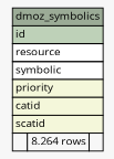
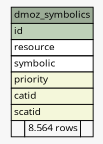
  digraph {
    bgcolor="#f7f7f7"
    rankdir=TB
    fontname="Open Sans"
-   n1 [fontname="Open Sans" fontsize=11 label=<     <TABLE BORDER="0" CELLBORDER="1" CELLSPACING="0" BGCOLOR="#ffffff">       <TR><TD PORT="dmoz_symbolics.heading" COLSPAN="3" BGCOLOR="#9bab96" ALIGN="CENTER">dmoz_symbolics</TD></TR>       <TR><TD PORT="id" COLSPAN="3" BGCOLOR="#bed1b8" ALIGN="LEFT">id</TD></TR>       <TR><TD PORT="resource" COLSPAN="3" ALIGN="LEFT">resource</TD></TR>       <TR><TD PORT="symbolic" COLSPAN="3" ALIGN="LEFT">symbolic</TD></TR>       <TR><TD PORT="priority" COLSPAN="3" BGCOLOR="#f4f7da" ALIGN="LEFT">priority</TD></TR>       <TR><TD PORT="catid" COLSPAN="3" BGCOLOR="#f4f7da" ALIGN="LEFT">catid</TD></TR>       <TR><TD PORT="scatid" COLSPAN="3" BGCOLOR="#f4f7da" ALIGN="LEFT">scatid</TD></TR>       <TR><TD ALIGN="LEFT" BGCOLOR="#f7f7f7">  </TD><TD ALIGN="RIGHT" BGCOLOR="#f7f7f7">8.264 rows</TD><TD ALIGN="RIGHT" BGCOLOR="#f7f7f7">  </TD></TR>     </TABLE>> shape=plaintext]
+   n1 [fontname="Open Sans" fontsize=11 label=<     <TABLE BORDER="0" CELLBORDER="1" CELLSPACING="0" BGCOLOR="#ffffff">       <TR><TD PORT="dmoz_symbolics.heading" COLSPAN="3" BGCOLOR="#9bab96" ALIGN="CENTER">dmoz_symbolics</TD></TR>       <TR><TD PORT="id" COLSPAN="3" BGCOLOR="#bed1b8" ALIGN="LEFT">id</TD></TR>       <TR><TD PORT="resource" COLSPAN="3" ALIGN="LEFT">resource</TD></TR>       <TR><TD PORT="symbolic" COLSPAN="3" ALIGN="LEFT">symbolic</TD></TR>       <TR><TD PORT="priority" COLSPAN="3" BGCOLOR="#f4f7da" ALIGN="LEFT">priority</TD></TR>       <TR><TD PORT="catid" COLSPAN="3" BGCOLOR="#f4f7da" ALIGN="LEFT">catid</TD></TR>       <TR><TD PORT="scatid" COLSPAN="3" BGCOLOR="#f4f7da" ALIGN="LEFT">scatid</TD></TR>       <TR><TD ALIGN="LEFT" BGCOLOR="#f7f7f7">  </TD><TD ALIGN="RIGHT" BGCOLOR="#f7f7f7">8.564 rows</TD><TD ALIGN="RIGHT" BGCOLOR="#f7f7f7">  </TD></TR>     </TABLE>> shape=plaintext]
  }
